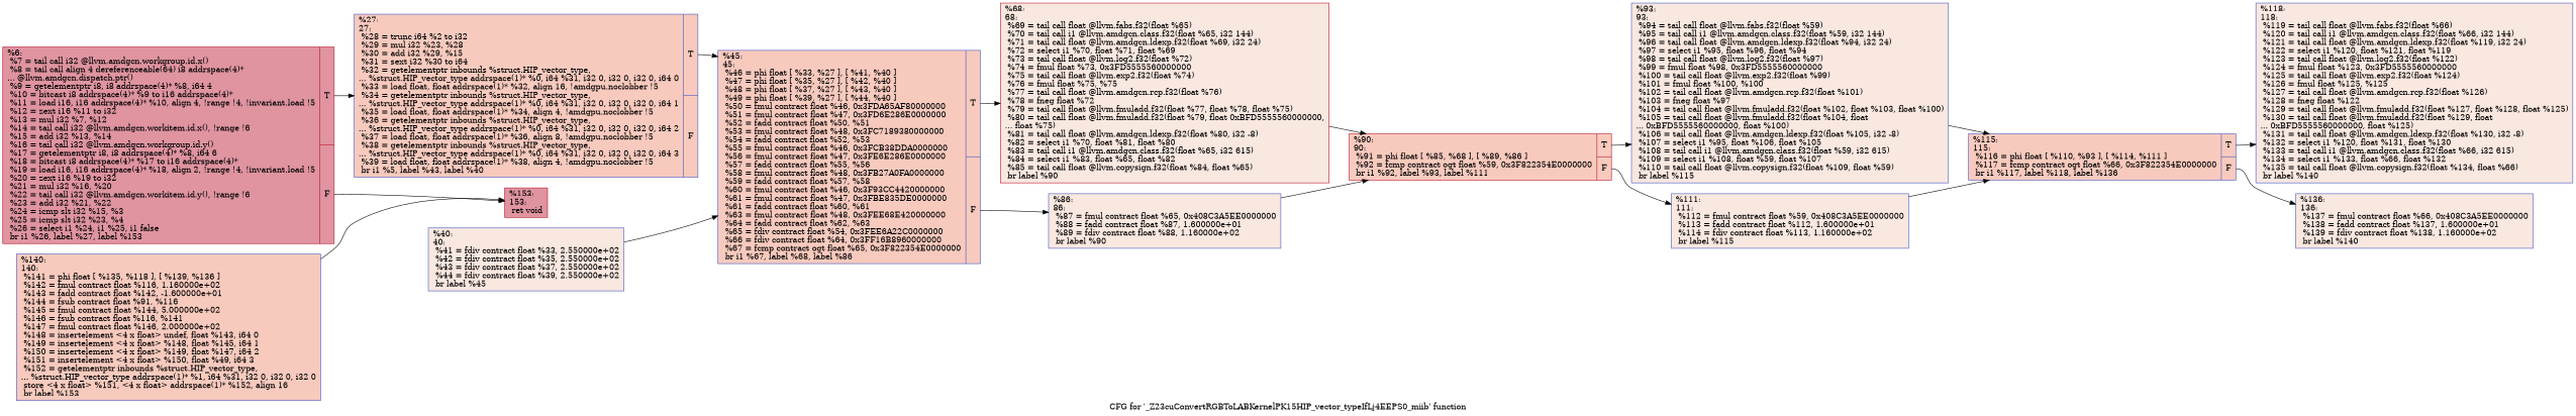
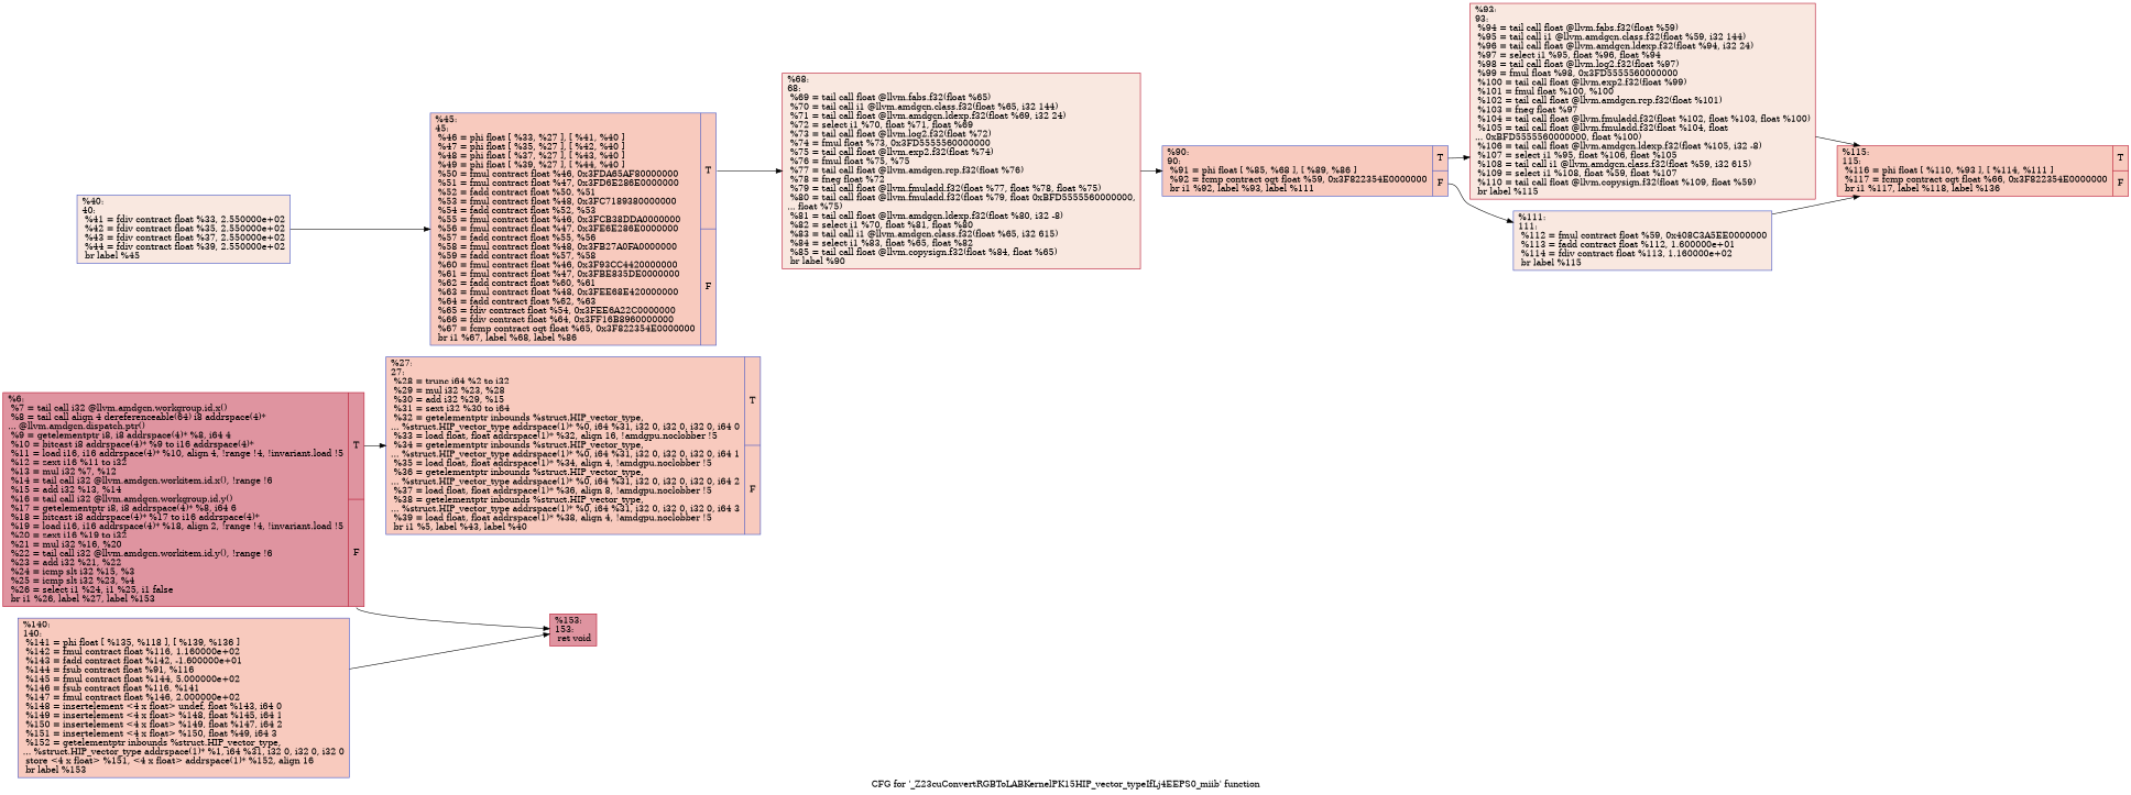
  digraph {
    label="CFG for '_Z23cuConvertRGBToLABKernelPK15HIP_vector_typeIfLj4EEPS0_miib' function"
    rankdir=LR
    node [color="#3d50c3ff" fillcolor="#f1ccb870" shape=record style=filled]
    n1 [color="#b70d28ff" fillcolor="#b70d2870" label="{%6:\l  %7 = tail call i32 @llvm.amdgcn.workgroup.id.x()\l  %8 = tail call align 4 dereferenceable(64) i8 addrspace(4)*\l... @llvm.amdgcn.dispatch.ptr()\l  %9 = getelementptr i8, i8 addrspace(4)* %8, i64 4\l  %10 = bitcast i8 addrspace(4)* %9 to i16 addrspace(4)*\l  %11 = load i16, i16 addrspace(4)* %10, align 4, !range !4, !invariant.load !5\l  %12 = zext i16 %11 to i32\l  %13 = mul i32 %7, %12\l  %14 = tail call i32 @llvm.amdgcn.workitem.id.x(), !range !6\l  %15 = add i32 %13, %14\l  %16 = tail call i32 @llvm.amdgcn.workgroup.id.y()\l  %17 = getelementptr i8, i8 addrspace(4)* %8, i64 6\l  %18 = bitcast i8 addrspace(4)* %17 to i16 addrspace(4)*\l  %19 = load i16, i16 addrspace(4)* %18, align 2, !range !4, !invariant.load !5\l  %20 = zext i16 %19 to i32\l  %21 = mul i32 %16, %20\l  %22 = tail call i32 @llvm.amdgcn.workitem.id.y(), !range !6\l  %23 = add i32 %21, %22\l  %24 = icmp slt i32 %15, %3\l  %25 = icmp slt i32 %23, %4\l  %26 = select i1 %24, i1 %25, i1 false\l  br i1 %26, label %27, label %153\l|{<s0>T|<s1>F}}"]
    n2 [fillcolor="#ef886b70" label="{%27:\l27:                                               \l  %28 = trunc i64 %2 to i32\l  %29 = mul i32 %23, %28\l  %30 = add i32 %29, %15\l  %31 = sext i32 %30 to i64\l  %32 = getelementptr inbounds %struct.HIP_vector_type,\l... %struct.HIP_vector_type addrspace(1)* %0, i64 %31, i32 0, i32 0, i32 0, i64 0\l  %33 = load float, float addrspace(1)* %32, align 16, !amdgpu.noclobber !5\l  %34 = getelementptr inbounds %struct.HIP_vector_type,\l... %struct.HIP_vector_type addrspace(1)* %0, i64 %31, i32 0, i32 0, i32 0, i64 1\l  %35 = load float, float addrspace(1)* %34, align 4, !amdgpu.noclobber !5\l  %36 = getelementptr inbounds %struct.HIP_vector_type,\l... %struct.HIP_vector_type addrspace(1)* %0, i64 %31, i32 0, i32 0, i32 0, i64 2\l  %37 = load float, float addrspace(1)* %36, align 8, !amdgpu.noclobber !5\l  %38 = getelementptr inbounds %struct.HIP_vector_type,\l... %struct.HIP_vector_type addrspace(1)* %0, i64 %31, i32 0, i32 0, i32 0, i64 3\l  %39 = load float, float addrspace(1)* %38, align 4, !amdgpu.noclobber !5\l  br i1 %5, label %43, label %40\l|{<s0>T|<s1>F}}"]
    n3 [color="#b70d28ff" fillcolor="#b70d2870" label="{%153:\l153:                                              \l  ret void\l}"]
-   n4 [fillcolor="#ef886b70" label="{%45:\l45:                                               \l  %46 = phi float [ %33, %27 ], [ %41, %40 ]\l  %47 = phi float [ %35, %27 ], [ %42, %40 ]\l  %48 = phi float [ %37, %27 ], [ %43, %40 ]\l  %49 = phi float [ %39, %27 ], [ %44, %40 ]\l  %50 = fmul contract float %46, 0x3FDA65AF80000000\l  %51 = fmul contract float %47, 0x3FD6E286E0000000\l  %52 = fadd contract float %50, %51\l  %53 = fmul contract float %48, 0x3FC7189380000000\l  %54 = fadd contract float %52, %53\l  %55 = fmul contract float %46, 0x3FCB38DDA0000000\l  %56 = fmul contract float %47, 0x3FE6E286E0000000\l  %57 = fadd contract float %55, %56\l  %58 = fmul contract float %48, 0x3FB27A0FA0000000\l  %59 = fadd contract float %57, %58\l  %60 = fmul contract float %46, 0x3F93CC4420000000\l  %61 = fmul contract float %47, 0x3FBE835DE0000000\l  %61 = fadd contract float %60, %61\l  %63 = fmul contract float %48, 0x3FEE68E420000000\l  %64 = fadd contract float %62, %63\l  %65 = fdiv contract float %54, 0x3FEE6A22C0000000\l  %66 = fdiv contract float %64, 0x3FF16B8960000000\l  %67 = fcmp contract ogt float %65, 0x3F822354E0000000\l  br i1 %67, label %68, label %86\l|{<s0>T|<s1>F}}"]
+   n4 [fillcolor="#ef886b70" label="{%45:\l45:                                               \l  %46 = phi float [ %33, %27 ], [ %41, %40 ]\l  %47 = phi float [ %35, %27 ], [ %42, %40 ]\l  %48 = phi float [ %37, %27 ], [ %43, %40 ]\l  %49 = phi float [ %39, %27 ], [ %44, %40 ]\l  %50 = fmul contract float %46, 0x3FDA65AF80000000\l  %51 = fmul contract float %47, 0x3FD6E286E0000000\l  %52 = fadd contract float %50, %51\l  %53 = fmul contract float %48, 0x3FC7189380000000\l  %54 = fadd contract float %52, %53\l  %55 = fmul contract float %46, 0x3FCB38DDA0000000\l  %56 = fmul contract float %47, 0x3FE6E286E0000000\l  %57 = fadd contract float %55, %56\l  %58 = fmul contract float %48, 0x3FB27A0FA0000000\l  %59 = fadd contract float %57, %58\l  %60 = fmul contract float %46, 0x3F93CC4420000000\l  %61 = fmul contract float %47, 0x3FBE835DE0000000\l  %62 = fadd contract float %60, %61\l  %63 = fmul contract float %48, 0x3FEE68E420000000\l  %64 = fadd contract float %62, %63\l  %65 = fdiv contract float %54, 0x3FEE6A22C0000000\l  %66 = fdiv contract float %64, 0x3FF16B8960000000\l  %67 = fcmp contract ogt float %65, 0x3F822354E0000000\l  br i1 %67, label %68, label %86\l|{<s0>T|<s1>F}}"]
    n5 [color="#b70d28ff" label="{%68:\l68:                                               \l  %69 = tail call float @llvm.fabs.f32(float %65)\l  %70 = tail call i1 @llvm.amdgcn.class.f32(float %65, i32 144)\l  %71 = tail call float @llvm.amdgcn.ldexp.f32(float %69, i32 24)\l  %72 = select i1 %70, float %71, float %69\l  %73 = tail call float @llvm.log2.f32(float %72)\l  %74 = fmul float %73, 0x3FD5555560000000\l  %75 = tail call float @llvm.exp2.f32(float %74)\l  %76 = fmul float %75, %75\l  %77 = tail call float @llvm.amdgcn.rcp.f32(float %76)\l  %78 = fneg float %72\l  %79 = tail call float @llvm.fmuladd.f32(float %77, float %78, float %75)\l  %80 = tail call float @llvm.fmuladd.f32(float %79, float 0xBFD5555560000000,\l... float %75)\l  %81 = tail call float @llvm.amdgcn.ldexp.f32(float %80, i32 -8)\l  %82 = select i1 %70, float %81, float %80\l  %83 = tail call i1 @llvm.amdgcn.class.f32(float %65, i32 615)\l  %84 = select i1 %83, float %65, float %82\l  %85 = tail call float @llvm.copysign.f32(float %84, float %65)\l  br label %90\l}"]
-   n6 [label="{%86:\l86:                                               \l  %87 = fmul contract float %65, 0x408C3A5EE0000000\l  %88 = fadd contract float %87, 1.600000e+01\l  %89 = fdiv contract float %88, 1.160000e+02\l  br label %90\l}"]
    n7 [label="{%40:\l40:                                               \l  %41 = fdiv contract float %33, 2.550000e+02\l  %42 = fdiv contract float %35, 2.550000e+02\l  %43 = fdiv contract float %37, 2.550000e+02\l  %44 = fdiv contract float %39, 2.550000e+02\l  br label %45\l}"]
-   n8 [color="#b70d28ff" fillcolor="#ef886b70" label="{%90:\l90:                                               \l  %91 = phi float [ %85, %68 ], [ %89, %86 ]\l  %92 = fcmp contract ogt float %59, 0x3F822354E0000000\l  br i1 %92, label %93, label %111\l|{<s0>T|<s1>F}}"]
-   n9 [label="{%93:\l93:                                               \l  %94 = tail call float @llvm.fabs.f32(float %59)\l  %95 = tail call i1 @llvm.amdgcn.class.f32(float %59, i32 144)\l  %96 = tail call float @llvm.amdgcn.ldexp.f32(float %94, i32 24)\l  %97 = select i1 %95, float %96, float %94\l  %98 = tail call float @llvm.log2.f32(float %97)\l  %99 = fmul float %98, 0x3FD5555560000000\l  %100 = tail call float @llvm.exp2.f32(float %99)\l  %101 = fmul float %100, %100\l  %102 = tail call float @llvm.amdgcn.rcp.f32(float %101)\l  %103 = fneg float %97\l  %104 = tail call float @llvm.fmuladd.f32(float %102, float %103, float %100)\l  %105 = tail call float @llvm.fmuladd.f32(float %104, float\l... 0xBFD5555560000000, float %100)\l  %106 = tail call float @llvm.amdgcn.ldexp.f32(float %105, i32 -8)\l  %107 = select i1 %95, float %106, float %105\l  %108 = tail call i1 @llvm.amdgcn.class.f32(float %59, i32 615)\l  %109 = select i1 %108, float %59, float %107\l  %110 = tail call float @llvm.copysign.f32(float %109, float %59)\l  br label %115\l}"]
+   n8 [fillcolor="#ef886b70" label="{%90:\l90:                                               \l  %91 = phi float [ %85, %68 ], [ %89, %86 ]\l  %92 = fcmp contract ogt float %59, 0x3F822354E0000000\l  br i1 %92, label %93, label %111\l|{<s0>T|<s1>F}}"]
+   n9 [color="#b70d28ff" label="{%93:\l93:                                               \l  %94 = tail call float @llvm.fabs.f32(float %59)\l  %95 = tail call i1 @llvm.amdgcn.class.f32(float %59, i32 144)\l  %96 = tail call float @llvm.amdgcn.ldexp.f32(float %94, i32 24)\l  %97 = select i1 %95, float %96, float %94\l  %98 = tail call float @llvm.log2.f32(float %97)\l  %99 = fmul float %98, 0x3FD5555560000000\l  %100 = tail call float @llvm.exp2.f32(float %99)\l  %101 = fmul float %100, %100\l  %102 = tail call float @llvm.amdgcn.rcp.f32(float %101)\l  %103 = fneg float %97\l  %104 = tail call float @llvm.fmuladd.f32(float %102, float %103, float %100)\l  %105 = tail call float @llvm.fmuladd.f32(float %104, float\l... 0xBFD5555560000000, float %100)\l  %106 = tail call float @llvm.amdgcn.ldexp.f32(float %105, i32 -8)\l  %107 = select i1 %95, float %106, float %105\l  %108 = tail call i1 @llvm.amdgcn.class.f32(float %59, i32 615)\l  %109 = select i1 %108, float %59, float %107\l  %110 = tail call float @llvm.copysign.f32(float %109, float %59)\l  br label %115\l}"]
    n10 [label="{%111:\l111:                                              \l  %112 = fmul contract float %59, 0x408C3A5EE0000000\l  %113 = fadd contract float %112, 1.600000e+01\l  %114 = fdiv contract float %113, 1.160000e+02\l  br label %115\l}"]
-   n11 [fillcolor="#ef886b70" label="{%115:\l115:                                              \l  %116 = phi float [ %110, %93 ], [ %114, %111 ]\l  %117 = fcmp contract ogt float %66, 0x3F822354E0000000\l  br i1 %117, label %118, label %136\l|{<s0>T|<s1>F}}"]
-   n12 [label="{%118:\l118:                                              \l  %119 = tail call float @llvm.fabs.f32(float %66)\l  %120 = tail call i1 @llvm.amdgcn.class.f32(float %66, i32 144)\l  %121 = tail call float @llvm.amdgcn.ldexp.f32(float %119, i32 24)\l  %122 = select i1 %120, float %121, float %119\l  %123 = tail call float @llvm.log2.f32(float %122)\l  %124 = fmul float %123, 0x3FD5555560000000\l  %125 = tail call float @llvm.exp2.f32(float %124)\l  %126 = fmul float %125, %125\l  %127 = tail call float @llvm.amdgcn.rcp.f32(float %126)\l  %128 = fneg float %122\l  %129 = tail call float @llvm.fmuladd.f32(float %127, float %128, float %125)\l  %130 = tail call float @llvm.fmuladd.f32(float %129, float\l... 0xBFD5555560000000, float %125)\l  %131 = tail call float @llvm.amdgcn.ldexp.f32(float %130, i32 -8)\l  %132 = select i1 %120, float %131, float %130\l  %133 = tail call i1 @llvm.amdgcn.class.f32(float %66, i32 615)\l  %134 = select i1 %133, float %66, float %132\l  %135 = tail call float @llvm.copysign.f32(float %134, float %66)\l  br label %140\l}"]
-   n13 [label="{%136:\l136:                                              \l  %137 = fmul contract float %66, 0x408C3A5EE0000000\l  %138 = fadd contract float %137, 1.600000e+01\l  %139 = fdiv contract float %138, 1.160000e+02\l  br label %140\l}"]
+   n11 [color="#b70d28ff" fillcolor="#ef886b70" label="{%115:\l115:                                              \l  %116 = phi float [ %110, %93 ], [ %114, %111 ]\l  %117 = fcmp contract ogt float %66, 0x3F822354E0000000\l  br i1 %117, label %118, label %136\l|{<s0>T|<s1>F}}"]
    n14 [fillcolor="#ef886b70" label="{%140:\l140:                                              \l  %141 = phi float [ %135, %118 ], [ %139, %136 ]\l  %142 = fmul contract float %116, 1.160000e+02\l  %143 = fadd contract float %142, -1.600000e+01\l  %144 = fsub contract float %91, %116\l  %145 = fmul contract float %144, 5.000000e+02\l  %146 = fsub contract float %116, %141\l  %147 = fmul contract float %146, 2.000000e+02\l  %148 = insertelement \<4 x float\> undef, float %143, i64 0\l  %149 = insertelement \<4 x float\> %148, float %145, i64 1\l  %150 = insertelement \<4 x float\> %149, float %147, i64 2\l  %151 = insertelement \<4 x float\> %150, float %49, i64 3\l  %152 = getelementptr inbounds %struct.HIP_vector_type,\l... %struct.HIP_vector_type addrspace(1)* %1, i64 %31, i32 0, i32 0, i32 0\l  store \<4 x float\> %151, \<4 x float\> addrspace(1)* %152, align 16\l  br label %153\l}"]
    n1 -> n2 [tailport=s0]
    n1 -> n3 [tailport=s1]
-   n2 -> n4 [tailport=s0]
    n4 -> n5 [tailport=s0]
-   n4 -> n6 [tailport=s1]
    n5 -> n8
-   n6 -> n8
    n7 -> n4
    n8 -> n9 [tailport=s0]
    n8 -> n10 [tailport=s1]
    n9 -> n11
    n10 -> n11
-   n11 -> n12 [tailport=s0]
-   n11 -> n13 [tailport=s1]
    n14 -> n3
  }
